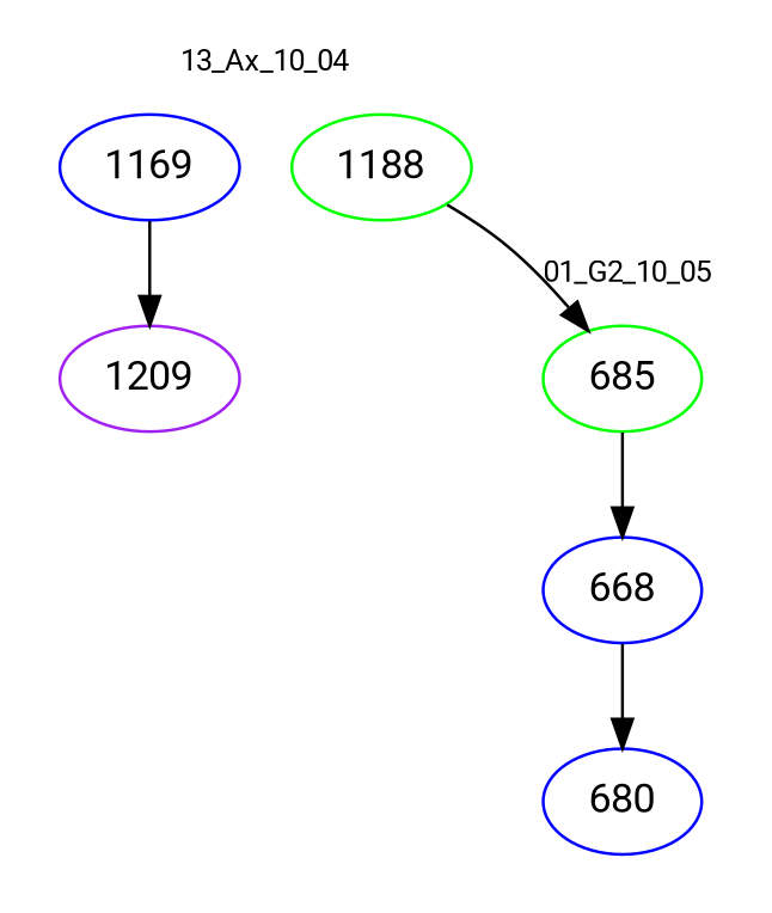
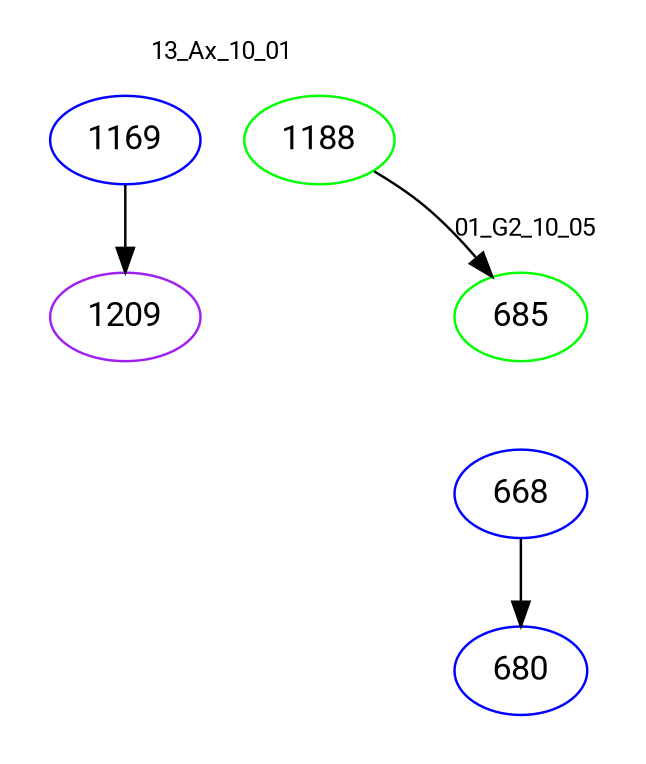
  digraph {
    fontname=Roboto
    node [color=blue fontname=Roboto]
    edge [color=black fontname=Roboto]
    n1 [color=green label=1188]
    n2 [label=1169]
    n3 [color=purple label=1209]
    n4 [color=green label=685]
    n5 [label=668]
    n6 [label=680]
    subgraph cluster_1 {
      color=white
      fontsize=10
-     label="13_Ax_10_04"
+     label="13_Ax_10_01"
      n1
      n2
      n3
    }
    subgraph cluster_2 {
      color=white
      fontsize=10
      label="01_G2_10_05"
      n4
      n5
      n6
    }
    n1 -> n4
    n2 -> n3
-   n4 -> n5
    n5 -> n6
  }
